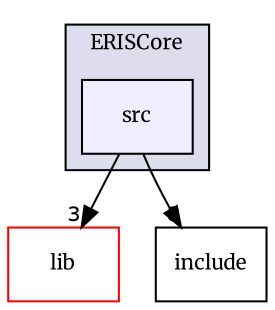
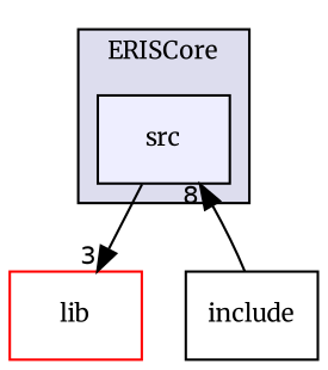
  digraph {
    compound=true
    fontname=Merriweather
    node [fontname=Merriweather fontsize=10 shape=box style=filled]
    edge [fontname=Merriweather labeldistance=1.5 labelfontname=Helvetica labelfontsize=10]
    n1 [fillcolor="#eeeeff" label=src pencolor=black]
    n2 [color=red fillcolor=white label=lib]
    n3 [label=include style=""]
    subgraph cluster_1 {
      bgcolor="#ddddee"
      fontsize=10
      label=ERISCore
      pencolor=black
      n1
    }
    n1 -> n2 [headlabel=3]
-   n1 -> n3 [headlabel=8]
+   n3 -> n1 [headlabel=8]
  }
